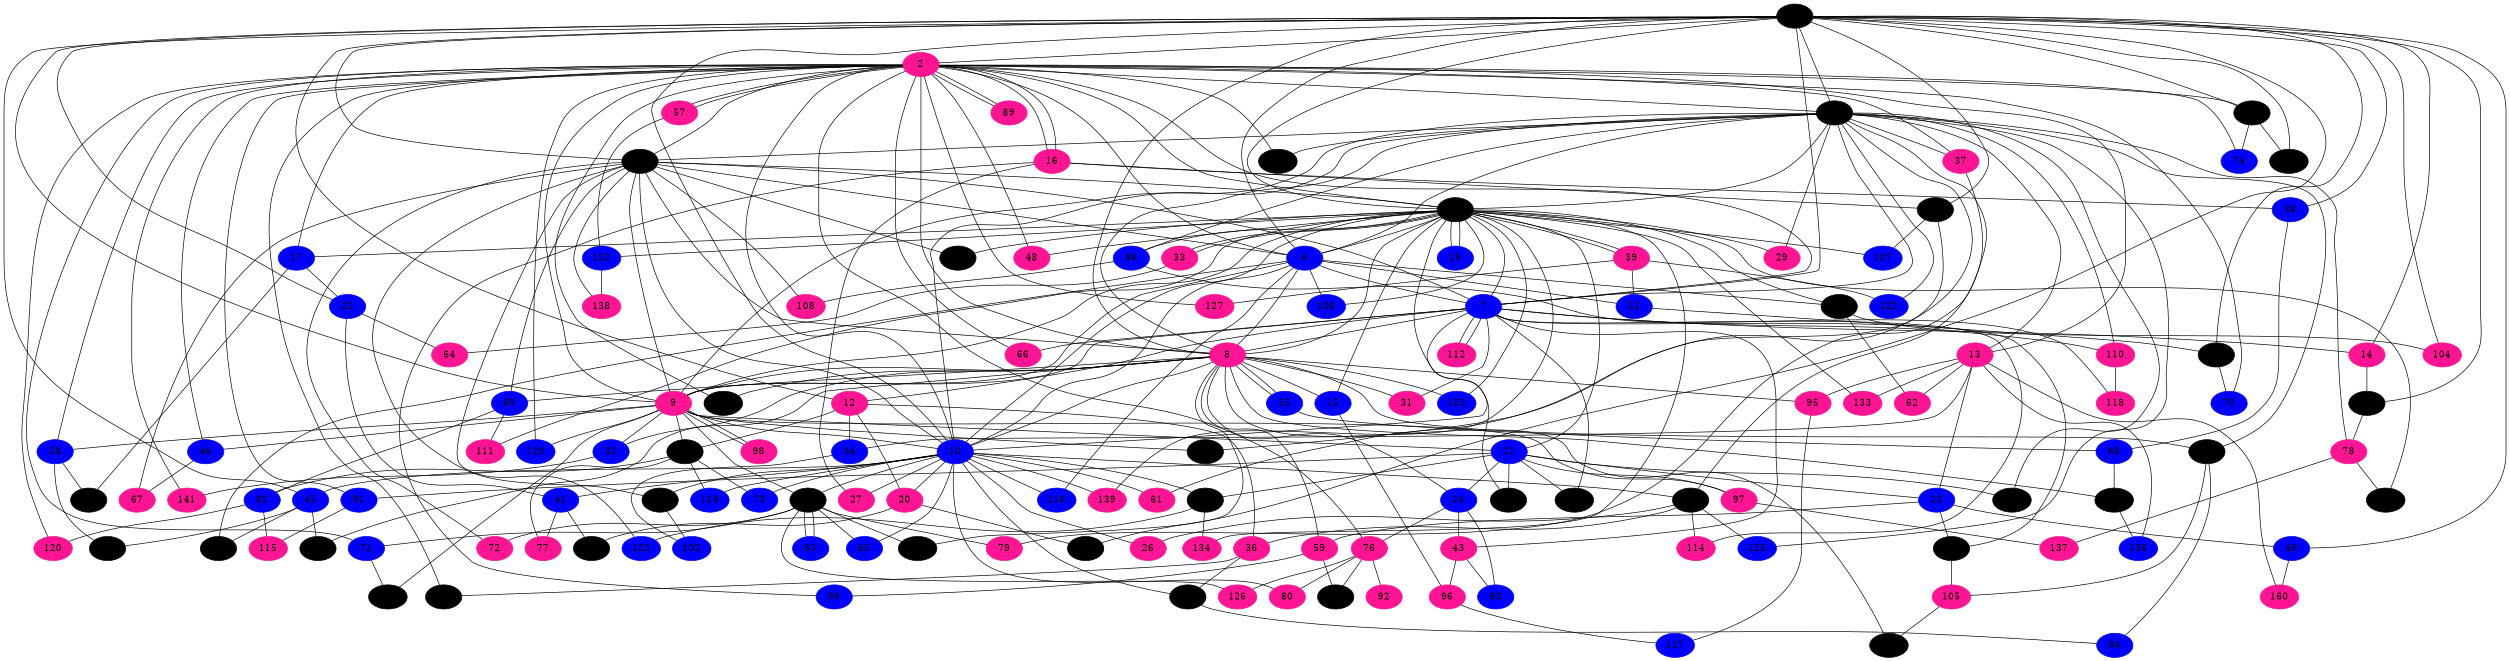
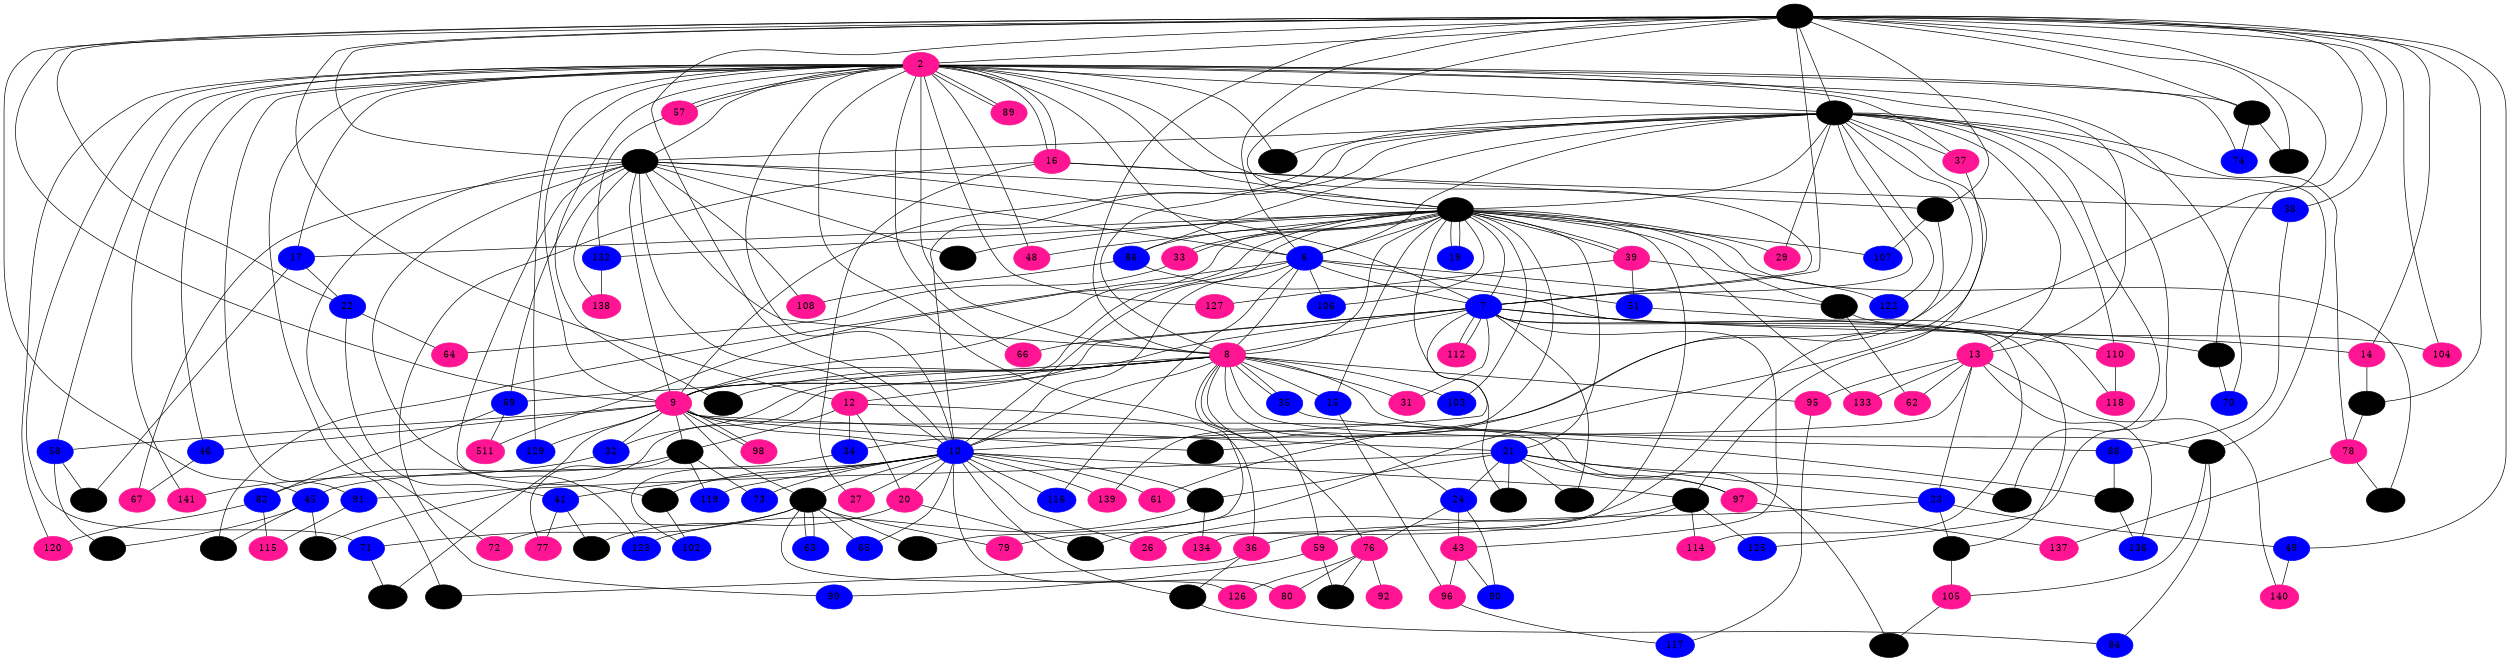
  graph {
    node [color=deeppink style=filled]
    1 [color=black]
    2
    3 [color=black]
    4 [color=black]
    5 [color=black]
    6 [color=blue]
    7 [color=blue]
    8
    9
    10 [color=blue]
    12
    14
    22 [color=blue]
    28 [color=black]
    38 [color=blue]
    40 [color=black]
    45 [color=blue]
    49 [color=blue]
    52 [color=black]
    60 [color=black]
    87 [color=black]
    104
    113 [color=black]
    13
    16
    17 [color=blue]
    37
    46 [color=blue]
    48
    54 [color=black]
    57
    58 [color=blue]
    66
    70 [color=blue]
    71 [color=blue]
    74 [color=blue]
    76
    89
    91 [color=blue]
    100 [color=black]
    120
    127
    128 [color=black]
    129 [color=blue]
    141
    11 [color=black]
    29
    53 [color=black]
    56 [color=black]
    78
    86 [color=blue]
    110
    122 [color=blue]
    124 [color=black]
    125 [color=blue]
    47 [color=black]
    67
    69 [color=blue]
    72
    83 [color=black]
    108
    123 [color=blue]
    138
    15 [color=blue]
    18 [color=black]
    19 [color=blue]
    21 [color=blue]
    33
    39
    55 [color=black]
    103 [color=blue]
    106 [color=blue]
    107 [color=blue]
-   111
+   111 [label=511]
    130 [color=black]
    132 [color=blue]
    133
    134
    139
    51 [color=blue]
    68 [color=black]
    116 [color=blue]
    31
    42 [color=black]
    43
    112
    114
    135 [color=black]
    24 [color=blue]
    32 [color=blue]
    35 [color=blue]
    59
    75 [color=black]
    95
    101 [color=black]
    121 [color=black]
    131 [color=black]
    25 [color=black]
    30 [color=black]
    97
    98
    109 [color=black]
    20
    26
    27
    41 [color=blue]
    44 [color=black]
    61
    65 [color=blue]
    73 [color=blue]
    80
    81 [color=black]
    119 [color=blue]
    36
    34 [color=blue]
    64
    88 [color=blue]
    85 [color=black]
-   140 [label=160]
+   140
    23 [color=blue]
    62
    136 [color=blue]
    99 [color=blue]
    93 [color=black]
    79
    126
    92
    94 [color=black]
    115
    105
    84 [color=blue]
    137
    118
    102 [color=blue]
    82 [color=blue]
    96
    90 [color=blue]
    117 [color=blue]
    63 [color=blue]
    77
    50 [color=black]
    1 -- 2
    1 -- 3
    1 -- 4
    1 -- 5
    1 -- 6
    1 -- 7
    1 -- 8
    1 -- 9
    1 -- 10
    1 -- 12
    1 -- 14
    1 -- 22
    1 -- 28
    1 -- 38
    1 -- 40
    1 -- 45
    1 -- 49
    1 -- 52
    1 -- 60
    1 -- 87
    1 -- 104
    1 -- 113
    2 -- 3
    2 -- 4
    2 -- 5
    2 -- 6
    2 -- 7
    2 -- 8
    2 -- 9
    2 -- 10
    2 -- 40
    2 -- 13
    2 -- 16
    2 -- 16
    2 -- 17
    2 -- 37
    2 -- 46
    2 -- 48
    2 -- 54
    2 -- 57
    2 -- 57
    2 -- 58
    2 -- 66
    2 -- 70
    2 -- 71
    2 -- 74
    2 -- 76
    2 -- 89
    2 -- 89
    2 -- 91
    2 -- 100
    2 -- 120
    2 -- 127
    2 -- 128
    2 -- 129
    2 -- 141
    3 -- 4
    3 -- 5
    3 -- 6
    3 -- 7
    3 -- 8
    3 -- 9
    3 -- 10
    3 -- 13
    3 -- 37
    3 -- 128
    3 -- 11
    3 -- 29
    3 -- 53
    3 -- 56
    3 -- 78
    3 -- 86
    3 -- 110
    3 -- 122
    3 -- 124
    3 -- 125
    4 -- 5
    4 -- 6
    4 -- 7
    4 -- 8
    4 -- 9
    4 -- 10
    4 -- 47
    4 -- 67
    4 -- 69
    4 -- 72
    4 -- 83
    4 -- 108
    4 -- 123
    4 -- 138
    5 -- 6
    5 -- 7
    5 -- 8
    5 -- 9
    5 -- 10
    5 -- 17
    5 -- 48
    5 -- 29
    5 -- 86
    5 -- 83
    5 -- 15
    5 -- 18
    5 -- 19
    5 -- 19
    5 -- 21
    5 -- 33
    5 -- 33
    5 -- 39
    5 -- 39
    5 -- 55
    5 -- 103
    5 -- 106
    5 -- 107
    5 -- 111
    5 -- 130
    5 -- 132
    5 -- 133
    5 -- 134
    5 -- 139
    6 -- 7
    6 -- 8
    6 -- 9
    6 -- 10
    6 -- 18
    6 -- 106
    6 -- 51
    6 -- 68
    6 -- 116
    7 -- 8
    7 -- 9
    7 -- 10
    7 -- 12
    7 -- 14
    7 -- 66
    7 -- 110
    7 -- 31
    7 -- 42
    7 -- 43
    7 -- 112
    7 -- 112
    7 -- 114
    7 -- 135
    8 -- 9
    8 -- 10
    8 -- 100
    8 -- 56
    8 -- 69
    8 -- 15
    8 -- 103
    8 -- 31
    8 -- 24
    8 -- 32
    8 -- 35
    8 -- 35
    8 -- 59
    8 -- 75
    8 -- 95
    8 -- 101
    8 -- 121
    8 -- 131
    9 -- 10
    9 -- 46
    9 -- 58
    9 -- 129
    9 -- 53
    9 -- 21
    9 -- 32
    9 -- 25
    9 -- 30
    9 -- 97
    9 -- 98
    9 -- 98
    9 -- 109
    10 -- 45
    10 -- 11
    10 -- 47
    10 -- 139
    10 -- 116
    10 -- 25
    10 -- 20
    10 -- 26
    10 -- 27
    10 -- 41
    10 -- 44
    10 -- 61
    10 -- 65
    10 -- 73
    10 -- 80
    10 -- 81
    10 -- 119
    12 -- 30
    12 -- 20
    12 -- 36
    12 -- 34
    14 -- 60
    22 -- 41
    22 -- 64
    28 -- 107
    28 -- 61
    38 -- 88
    40 -- 113
    40 -- 74
    45 -- 68
    45 -- 75
    45 -- 85
    49 -- 140
    52 -- 70
    60 -- 78
    13 -- 133
    13 -- 95
    13 -- 34
    13 -- 140
    13 -- 23
    13 -- 62
    13 -- 136
    16 -- 28
    16 -- 38
    16 -- 27
    16 -- 99
    17 -- 22
    17 -- 93
    37 -- 79
    46 -- 67
    57 -- 132
    58 -- 85
    58 -- 93
    71 -- 109
    76 -- 80
    76 -- 126
    76 -- 92
    76 -- 94
    91 -- 115
    11 -- 125
    11 -- 114
    11 -- 26
    11 -- 36
    56 -- 105
    56 -- 84
    78 -- 130
    78 -- 137
    86 -- 108
    86 -- 118
    110 -- 118
    47 -- 102
    69 -- 111
    69 -- 82
    15 -- 96
    18 -- 104
    18 -- 62
    21 -- 91
    21 -- 124
    21 -- 55
    21 -- 135
    21 -- 24
    21 -- 97
    21 -- 81
    21 -- 23
    33 -- 64
    39 -- 127
    39 -- 122
    39 -- 51
    132 -- 138
    51 -- 52
    42 -- 105
    43 -- 96
    43 -- 90
    24 -- 76
    24 -- 43
    24 -- 90
    32 -- 141
    35 -- 88
    59 -- 99
    59 -- 94
    95 -- 117
    101 -- 136
    25 -- 71
    25 -- 72
    25 -- 131
    25 -- 65
    25 -- 79
    25 -- 126
    25 -- 63
    25 -- 63
    30 -- 73
    30 -- 119
    30 -- 82
    30 -- 77
    97 -- 137
    20 -- 87
    20 -- 50
    41 -- 77
    41 -- 50
    44 -- 84
    81 -- 123
    81 -- 134
    36 -- 54
    36 -- 44
    34 -- 102
    88 -- 101
    23 -- 49
    23 -- 42
    23 -- 59
    105 -- 121
    82 -- 120
    82 -- 115
    96 -- 117
  }
